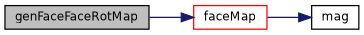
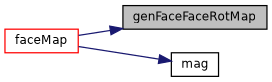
  digraph {
    rankdir=LR
    node [color=black fontname=Helvetica fontsize=10 shape=record]
    edge [color=midnightblue fontname=Helvetica fontsize=10 labelfontname=Helvetica labelfontsize=10 style=solid]
    n1 [fillcolor=grey75 fontcolor=black height=0.2 label=genFaceFaceRotMap style=filled width=0.4]
    n2 [color=red height=0.2 label=faceMap width=0.4]
    n3 [height=0.2 label=mag width=0.4]
-   n1 -> n2
+   n2 -> n1
    n2 -> n3
  }
